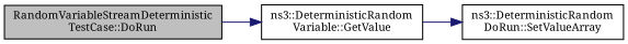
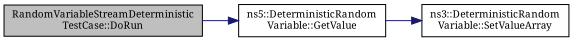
  digraph {
    fontname="Noto Serif"
    rankdir=LR
    node [color=black fillcolor=white fontname="Noto Serif" fontsize=10 shape=record style=filled]
    edge [color=midnightblue fontname="Noto Serif" fontsize=10 labelfontname=Helvetica labelfontsize=10 style=solid]
    n1 [fillcolor=grey75 fontcolor=black height=0.2 label="RandomVariableStreamDeterministic\lTestCase::DoRun" width=0.4]
-   n2 [height=0.2 label="ns3::DeterministicRandom\lVariable::GetValue" width=0.4]
-   n3 [height=0.2 label="ns3::DeterministicRandom\lDoRun::SetValueArray" width=0.4]
+   n2 [height=0.2 label="ns5::DeterministicRandom\lVariable::GetValue" width=0.4]
+   n3 [height=0.2 label="ns3::DeterministicRandom\lVariable::SetValueArray" width=0.4]
    n1 -> n2
    n2 -> n3
  }
